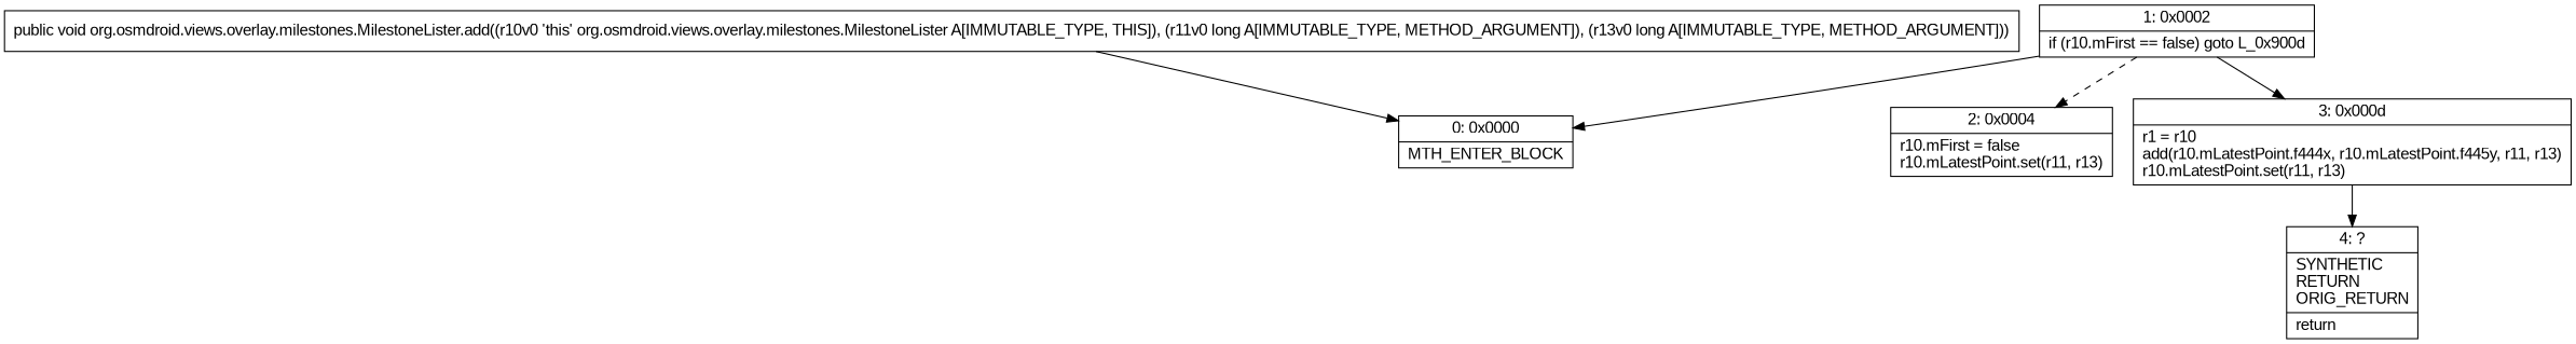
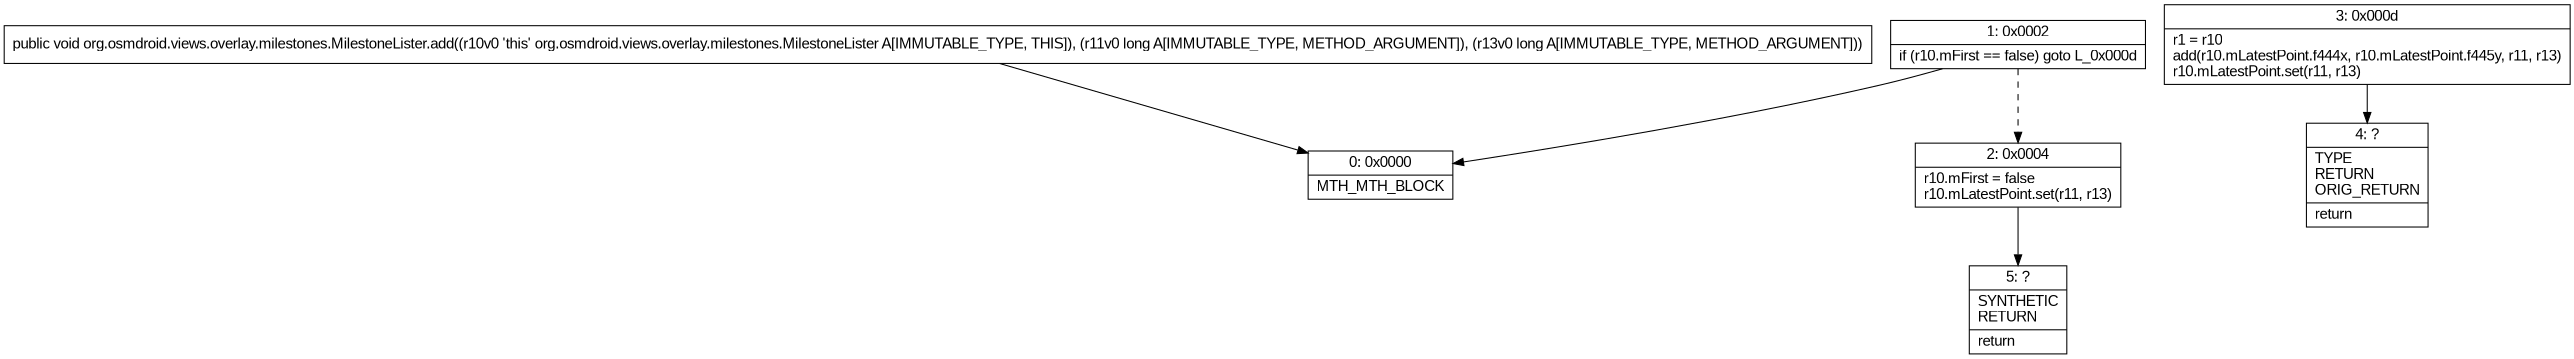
  digraph {
    fontname="Liberation Sans"
    node [fontname="Liberation Sans" shape=record]
    edge [fontname="Liberation Sans"]
-   n1 [label="{0\:\ 0x0000|MTH_ENTER_BLOCK\l}"]
-   n2 [label="{1\:\ 0x0002|if (r10.mFirst == false) goto L_0x900d\l}"]
+   n1 [label="{0\:\ 0x0000|MTH_MTH_BLOCK\l}"]
+   n2 [label="{1\:\ 0x0002|if (r10.mFirst == false) goto L_0x000d\l}"]
    n3 [label="{2\:\ 0x0004|r10.mFirst = false\lr10.mLatestPoint.set(r11, r13)\l}"]
    n4 [label="{3\:\ 0x000d|r1 = r10\ladd(r10.mLatestPoint.f444x, r10.mLatestPoint.f445y, r11, r13)\lr10.mLatestPoint.set(r11, r13)\l}"]
-   n6 [label="{4\:\ ?|SYNTHETIC\lRETURN\lORIG_RETURN\l|return\l}"]
+   n5 [label="{5\:\ ?|SYNTHETIC\lRETURN\l|return\l}"]
+   n6 [label="{4\:\ ?|TYPE\lRETURN\lORIG_RETURN\l|return\l}"]
    n7 [label="{public void org.osmdroid.views.overlay.milestones.MilestoneLister.add((r10v0 'this' org.osmdroid.views.overlay.milestones.MilestoneLister A[IMMUTABLE_TYPE, THIS]), (r11v0 long A[IMMUTABLE_TYPE, METHOD_ARGUMENT]), (r13v0 long A[IMMUTABLE_TYPE, METHOD_ARGUMENT])) }"]
    n2 -> n1
    n2 -> n3 [style=dashed]
-   n2 -> n4
+   n3 -> n5
    n4 -> n6
    n7 -> n1
  }
